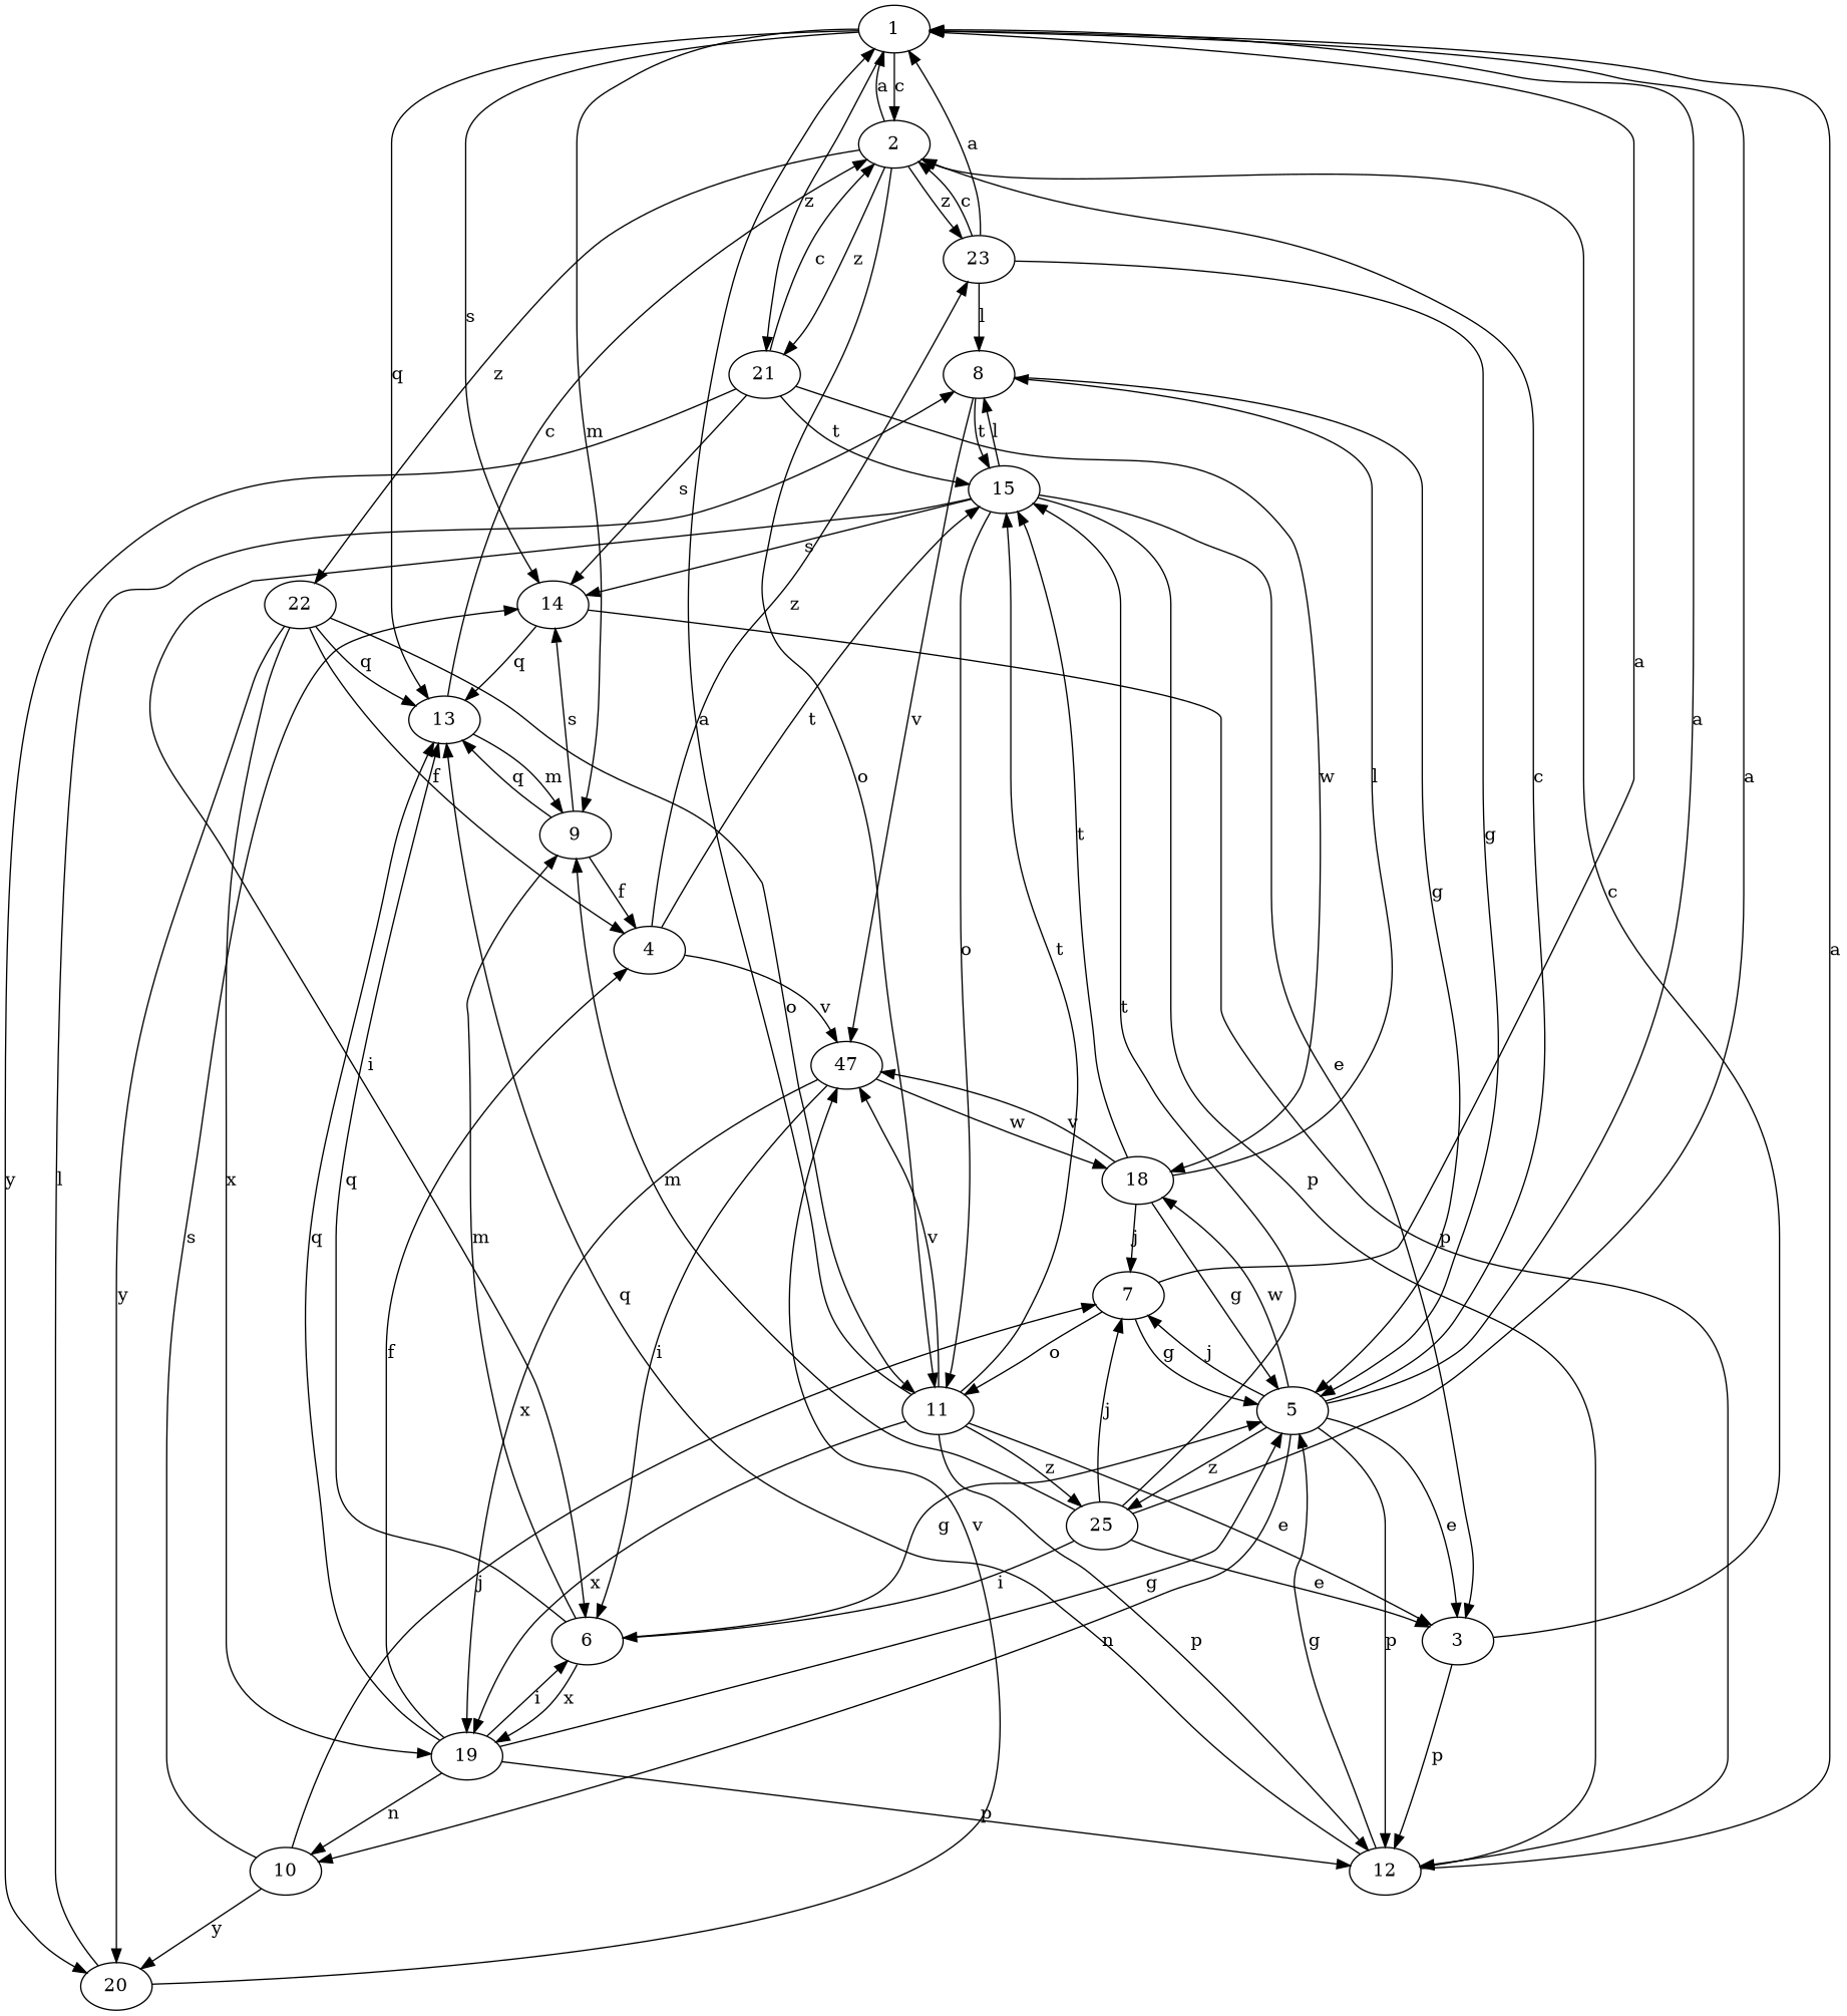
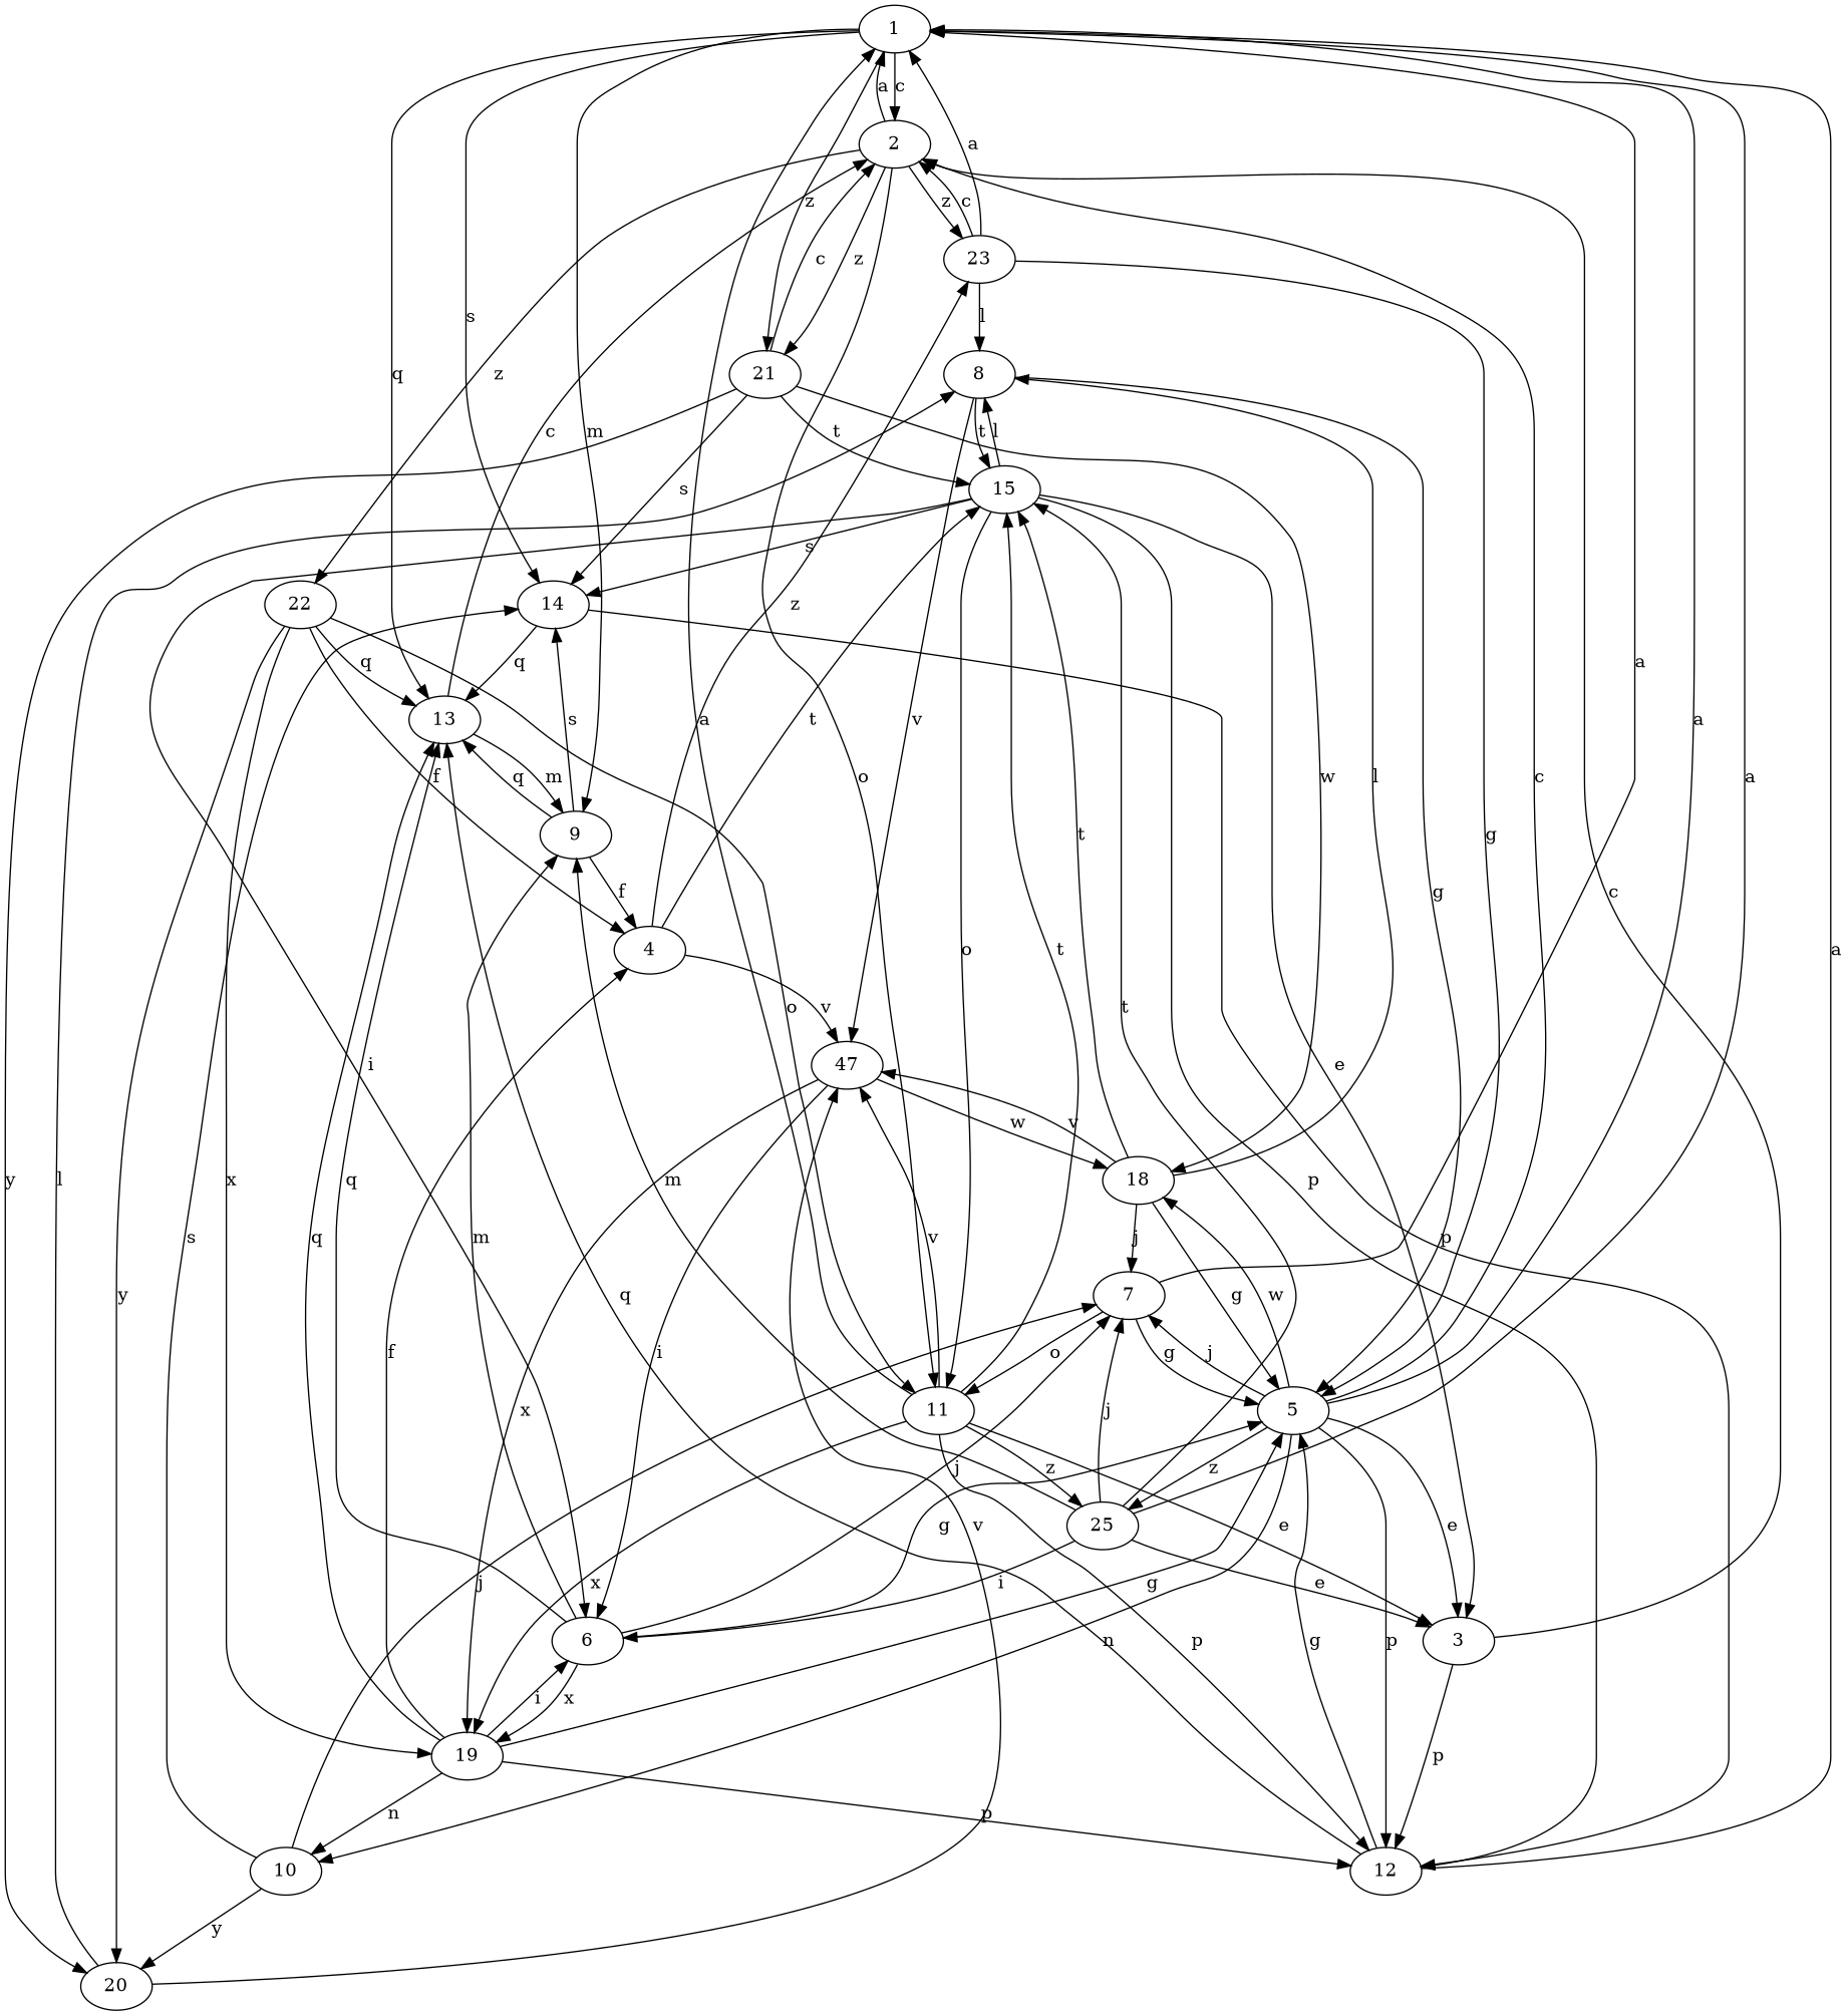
  strict digraph {
    1
    2
    9
    13
    14
    21
    11
    22
    23
    4
    12
    15
    18
    20
    3
    n16 [label=47]
    25
    19
    5
    8
    6
    7
    10
    1 -> 2 [label=c]
    1 -> 9 [label=m]
    1 -> 13 [label=q]
    1 -> 14 [label=s]
    1 -> 21 [label=z]
    2 -> 1 [label=a]
    2 -> 21 [label=z]
    2 -> 11 [label=o]
    2 -> 22 [label=z]
    2 -> 23 [label=z]
    9 -> 13 [label=q]
    9 -> 14 [label=s]
    9 -> 4 [label=f]
    13 -> 2 [label=c]
    13 -> 9 [label=m]
    14 -> 13 [label=q]
    14 -> 12 [label=p]
    21 -> 2 [label=c]
    21 -> 14 [label=s]
    21 -> 15 [label=t]
    21 -> 18 [label=w]
    21 -> 20 [label=y]
    11 -> 1 [label=a]
    11 -> 12 [label=p]
    11 -> 15 [label=t]
    11 -> 3 [label=e]
    11 -> n16 [label=v]
    11 -> 25 [label=z]
    11 -> 19 [label=x]
    22 -> 13 [label=q]
    22 -> 11 [label=o]
    22 -> 4 [label=f]
    22 -> 20 [label=y]
    22 -> 19 [label=x]
    23 -> 1 [label=a]
    23 -> 2 [label=c]
    23 -> 5 [label=g]
    23 -> 8 [label=l]
    4 -> 23 [label=z]
    4 -> 15 [label=t]
    4 -> n16 [label=v]
    12 -> 1 [label=a]
    12 -> 13 [label=q]
    12 -> 5 [label=g]
    15 -> 14 [label=s]
    15 -> 11 [label=o]
    15 -> 12 [label=p]
    15 -> 3 [label=e]
    15 -> 8 [label=l]
    15 -> 6 [label=i]
    18 -> 15 [label=t]
    18 -> n16 [label=v]
    18 -> 5 [label=g]
    18 -> 8 [label=l]
    18 -> 7 [label=j]
    20 -> n16 [label=v]
    20 -> 8 [label=l]
    3 -> 2 [label=c]
    3 -> 12 [label=p]
    n16 -> 18 [label=w]
    n16 -> 19 [label=x]
    n16 -> 6 [label=i]
    25 -> 1 [label=a]
    25 -> 9 [label=m]
    25 -> 15 [label=t]
    25 -> 3 [label=e]
    25 -> 6 [label=i]
    25 -> 7 [label=j]
    19 -> 13 [label=q]
    19 -> 4 [label=f]
    19 -> 12 [label=p]
    19 -> 5 [label=g]
    19 -> 6 [label=i]
    19 -> 10 [label=n]
    5 -> 1 [label=a]
    5 -> 2 [label=c]
    5 -> 12 [label=p]
    5 -> 18 [label=w]
    5 -> 3 [label=e]
    5 -> 25 [label=z]
    5 -> 7 [label=j]
    5 -> 10 [label=n]
    8 -> 15 [label=t]
    8 -> n16 [label=v]
    8 -> 5 [label=g]
    6 -> 9 [label=m]
    6 -> 13 [label=q]
    6 -> 19 [label=x]
    6 -> 5 [label=g]
+   6 -> 7 [label=j]
    7 -> 1 [label=a]
    7 -> 11 [label=o]
    7 -> 5 [label=g]
    10 -> 14 [label=s]
    10 -> 20 [label=y]
    10 -> 7 [label=j]
  }
